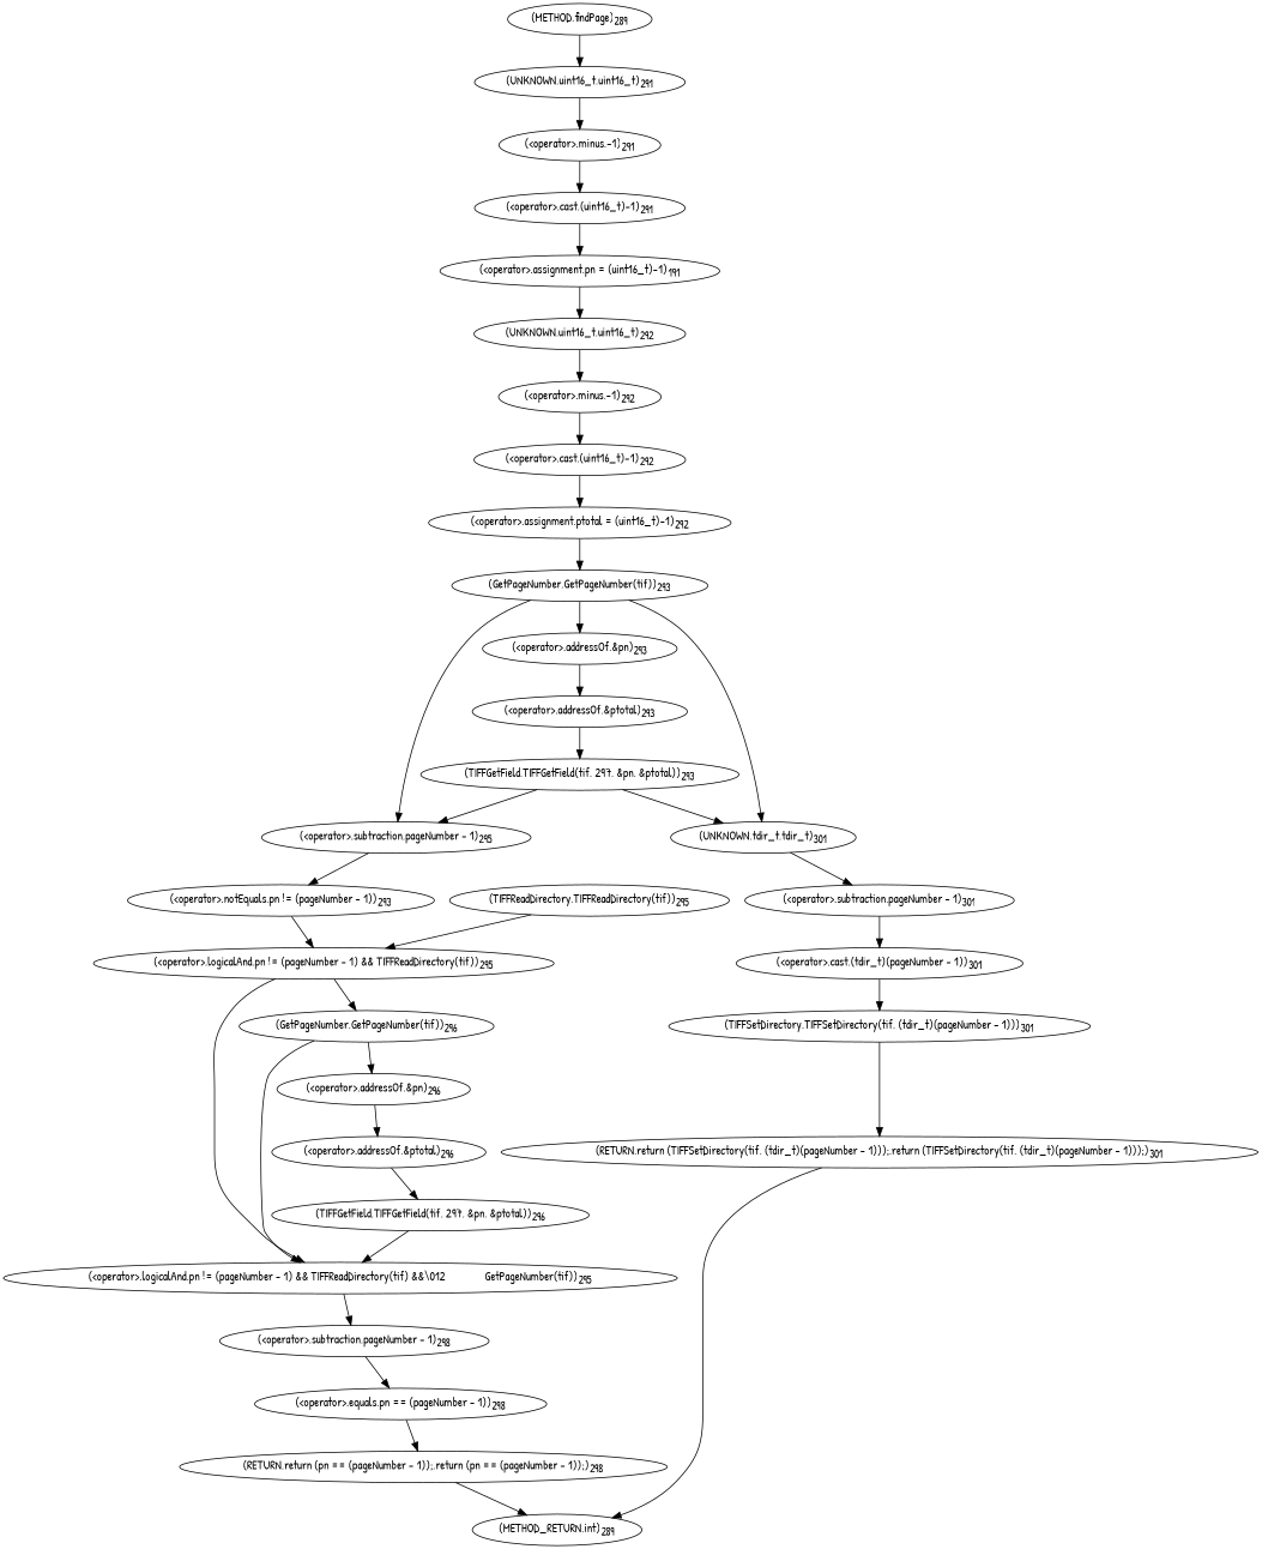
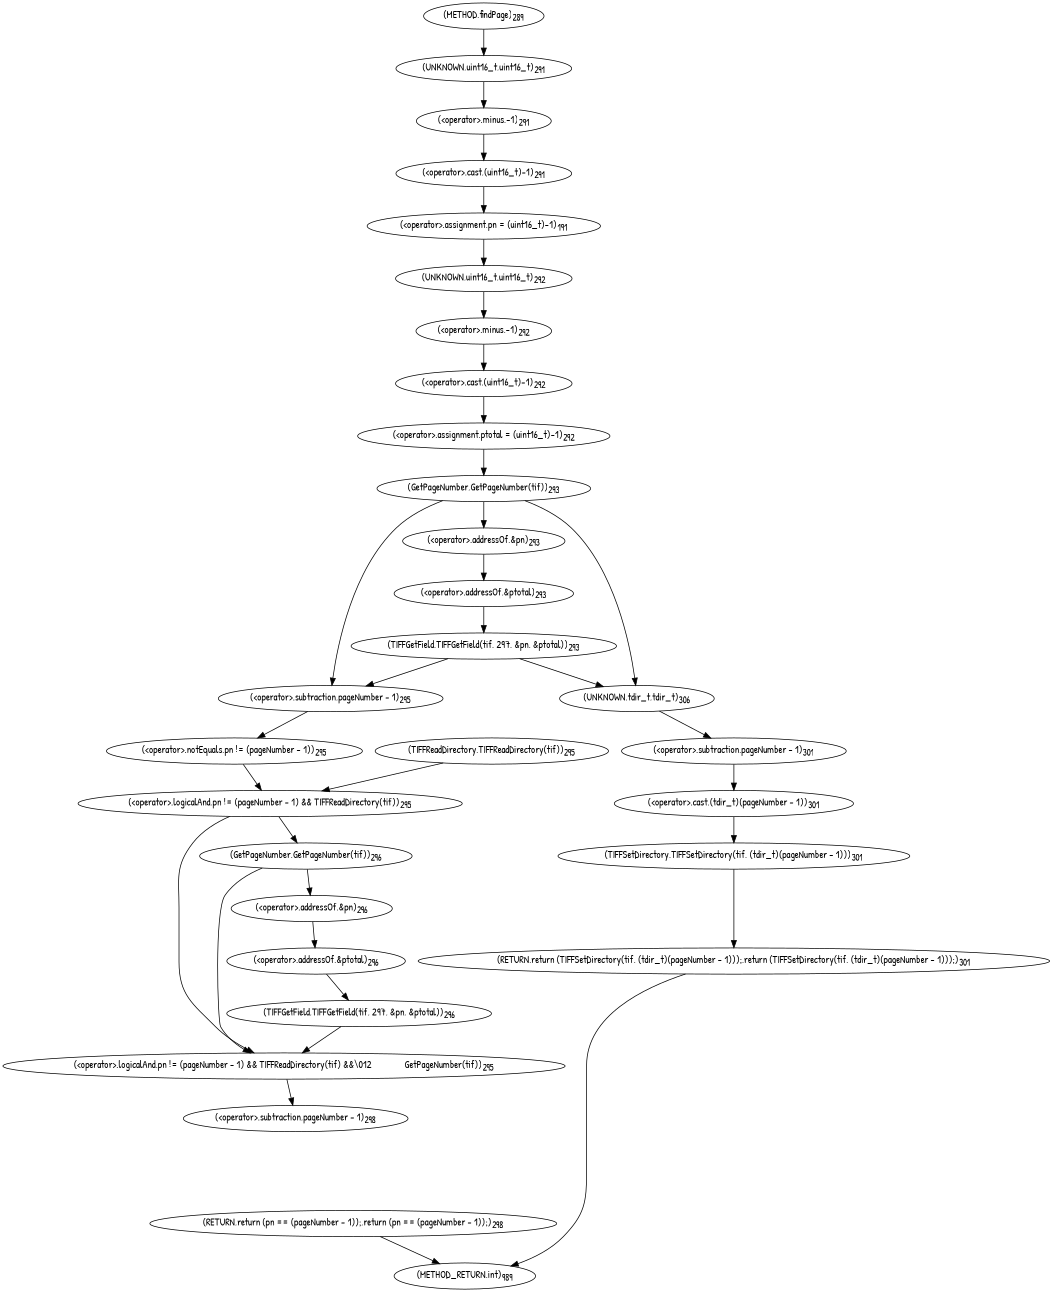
  digraph {
    fontname="Patrick Hand"
    node [fontname="Patrick Hand"]
    edge [fontname="Patrick Hand"]
    n1 [label=<(&lt;operator&gt;.assignment,pn = (uint16_t)-1)<SUB>191</SUB>>]
    n2 [label=<(UNKNOWN,uint16_t,uint16_t)<SUB>292</SUB>>]
    n3 [label=<(&lt;operator&gt;.minus,-1)<SUB>292</SUB>>]
    n4 [label=<(&lt;operator&gt;.assignment,ptotal = (uint16_t)-1)<SUB>292</SUB>>]
    n5 [label=<(GetPageNumber,GetPageNumber(tif))<SUB>293</SUB>>]
    n6 [label=<(&lt;operator&gt;.addressOf,&amp;pn)<SUB>293</SUB>>]
    n7 [label=<(&lt;operator&gt;.subtraction,pageNumber - 1)<SUB>295</SUB>>]
-   n8 [label=<(UNKNOWN,tdir_t,tdir_t)<SUB>301</SUB>>]
+   n8 [label=<(UNKNOWN,tdir_t,tdir_t)<SUB>306</SUB>>]
    n9 [label=<(&lt;operator&gt;.cast,(uint16_t)-1)<SUB>291</SUB>>]
    n10 [label=<(&lt;operator&gt;.cast,(uint16_t)-1)<SUB>292</SUB>>]
    n11 [label=<(&lt;operator&gt;.addressOf,&amp;ptotal)<SUB>293</SUB>>]
-   n12 [label=<(&lt;operator&gt;.notEquals,pn != (pageNumber - 1))<SUB>293</SUB>>]
+   n12 [label=<(&lt;operator&gt;.notEquals,pn != (pageNumber - 1))<SUB>295</SUB>>]
    n13 [label=<(&lt;operator&gt;.subtraction,pageNumber - 1)<SUB>301</SUB>>]
    n14 [label=<(UNKNOWN,uint16_t,uint16_t)<SUB>291</SUB>>]
    n15 [label=<(&lt;operator&gt;.minus,-1)<SUB>291</SUB>>]
    n16 [label=<(RETURN,return (pn == (pageNumber - 1));,return (pn == (pageNumber - 1));)<SUB>298</SUB>>]
-   n17 [label=<(METHOD_RETURN,int)<SUB>289</SUB>>]
+   n17 [label=<(METHOD_RETURN,int)<SUB>989</SUB>>]
    n18 [label=<(TIFFGetField,TIFFGetField(tif, 297, &amp;pn, &amp;ptotal))<SUB>293</SUB>>]
    n19 [label=<(&lt;operator&gt;.logicalAnd,pn != (pageNumber - 1) &amp;&amp; TIFFReadDirectory(tif) &amp;&amp;\012               GetPageNumber(tif))<SUB>295</SUB>>]
    n20 [label=<(&lt;operator&gt;.subtraction,pageNumber - 1)<SUB>298</SUB>>]
-   n21 [label=<(&lt;operator&gt;.equals,pn == (pageNumber - 1))<SUB>298</SUB>>]
    n22 [label=<(RETURN,return (TIFFSetDirectory(tif, (tdir_t)(pageNumber - 1)));,return (TIFFSetDirectory(tif, (tdir_t)(pageNumber - 1)));)<SUB>301</SUB>>]
    n23 [label=<(&lt;operator&gt;.logicalAnd,pn != (pageNumber - 1) &amp;&amp; TIFFReadDirectory(tif))<SUB>295</SUB>>]
    n24 [label=<(GetPageNumber,GetPageNumber(tif))<SUB>296</SUB>>]
    n25 [label=<(&lt;operator&gt;.addressOf,&amp;pn)<SUB>296</SUB>>]
    n26 [label=<(&lt;operator&gt;.addressOf,&amp;ptotal)<SUB>296</SUB>>]
    n27 [label=<(TIFFSetDirectory,TIFFSetDirectory(tif, (tdir_t)(pageNumber - 1)))<SUB>301</SUB>>]
    n28 [label=<(TIFFReadDirectory,TIFFReadDirectory(tif))<SUB>295</SUB>>]
    n29 [label=<(&lt;operator&gt;.cast,(tdir_t)(pageNumber - 1))<SUB>301</SUB>>]
    n30 [label=<(TIFFGetField,TIFFGetField(tif, 297, &amp;pn, &amp;ptotal))<SUB>296</SUB>>]
    n31 [label=<(METHOD,findPage)<SUB>289</SUB>>]
    n1 -> n2
    n2 -> n3
    n3 -> n10
    n4 -> n5
    n5 -> n6
    n5 -> n7
    n5 -> n8
    n6 -> n11
    n7 -> n12
    n8 -> n13
    n9 -> n1
    n10 -> n4
    n11 -> n18
    n12 -> n23
    n13 -> n29
    n14 -> n15
    n15 -> n9
    n16 -> n17
    n18 -> n7
    n18 -> n8
    n19 -> n20
-   n20 -> n21
-   n21 -> n16
    n22 -> n17
    n23 -> n19
    n23 -> n24
    n24 -> n19
    n24 -> n25
    n25 -> n26
    n26 -> n30
    n27 -> n22
    n28 -> n23
    n29 -> n27
    n30 -> n19
    n31 -> n14
  }
